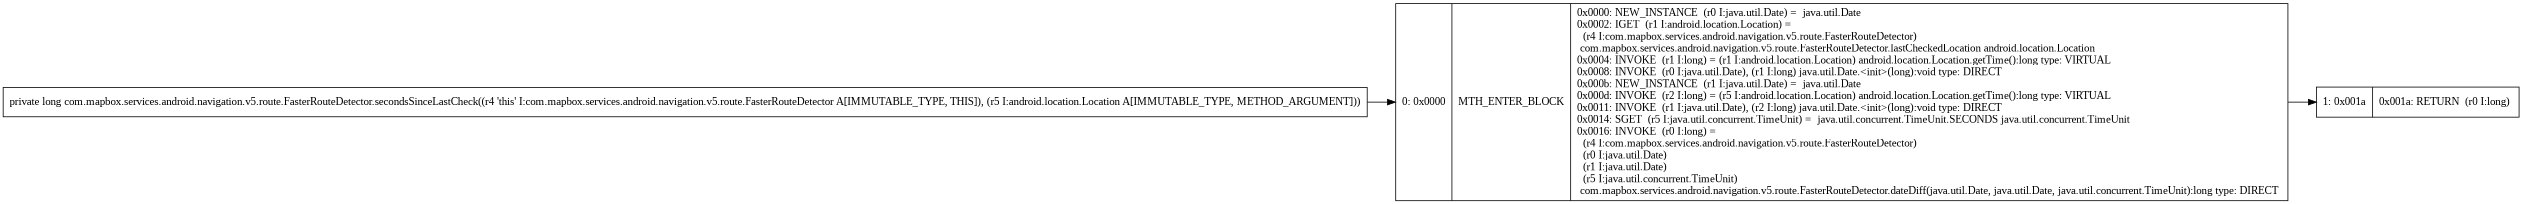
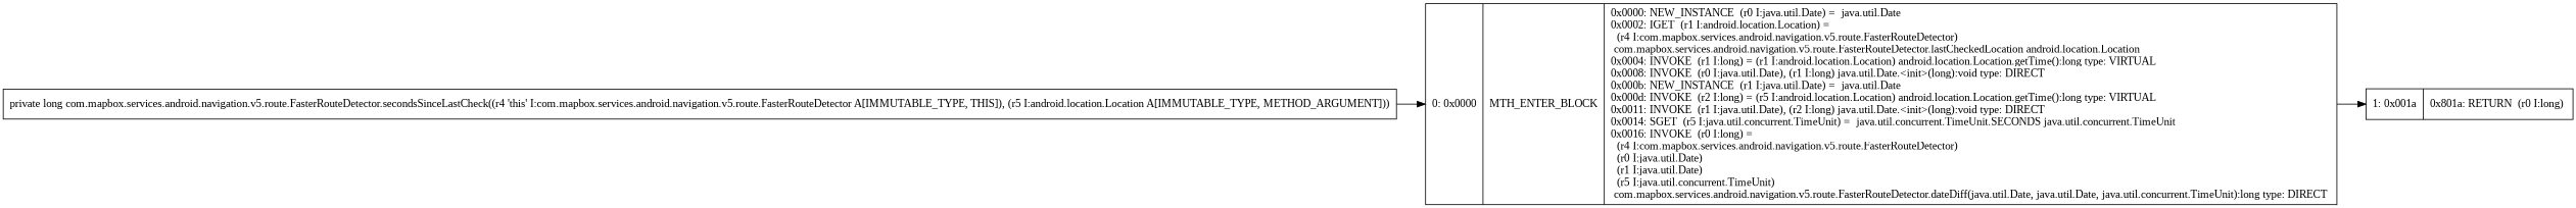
  digraph {
    rankdir=LR
    fontname="Liberation Serif"
    node [shape=record fontname="Liberation Serif"]
    edge [fontname="Liberation Serif"]
    n1 [label="{0\:\ 0x0000|MTH_ENTER_BLOCK\l|0x0000: NEW_INSTANCE  (r0 I:java.util.Date) =  java.util.Date \l0x0002: IGET  (r1 I:android.location.Location) = \l  (r4 I:com.mapbox.services.android.navigation.v5.route.FasterRouteDetector)\l com.mapbox.services.android.navigation.v5.route.FasterRouteDetector.lastCheckedLocation android.location.Location \l0x0004: INVOKE  (r1 I:long) = (r1 I:android.location.Location) android.location.Location.getTime():long type: VIRTUAL \l0x0008: INVOKE  (r0 I:java.util.Date), (r1 I:long) java.util.Date.\<init\>(long):void type: DIRECT \l0x000b: NEW_INSTANCE  (r1 I:java.util.Date) =  java.util.Date \l0x000d: INVOKE  (r2 I:long) = (r5 I:android.location.Location) android.location.Location.getTime():long type: VIRTUAL \l0x0011: INVOKE  (r1 I:java.util.Date), (r2 I:long) java.util.Date.\<init\>(long):void type: DIRECT \l0x0014: SGET  (r5 I:java.util.concurrent.TimeUnit) =  java.util.concurrent.TimeUnit.SECONDS java.util.concurrent.TimeUnit \l0x0016: INVOKE  (r0 I:long) = \l  (r4 I:com.mapbox.services.android.navigation.v5.route.FasterRouteDetector)\l  (r0 I:java.util.Date)\l  (r1 I:java.util.Date)\l  (r5 I:java.util.concurrent.TimeUnit)\l com.mapbox.services.android.navigation.v5.route.FasterRouteDetector.dateDiff(java.util.Date, java.util.Date, java.util.concurrent.TimeUnit):long type: DIRECT \l}"]
-   n2 [label="{1\:\ 0x001a|0x001a: RETURN  (r0 I:long) \l}"]
+   n2 [label="{1\:\ 0x001a|0x801a: RETURN  (r0 I:long) \l}"]
    n3 [label="{private long com.mapbox.services.android.navigation.v5.route.FasterRouteDetector.secondsSinceLastCheck((r4 'this' I:com.mapbox.services.android.navigation.v5.route.FasterRouteDetector A[IMMUTABLE_TYPE, THIS]), (r5 I:android.location.Location A[IMMUTABLE_TYPE, METHOD_ARGUMENT])) }"]
    n1 -> n2
    n3 -> n1
  }
